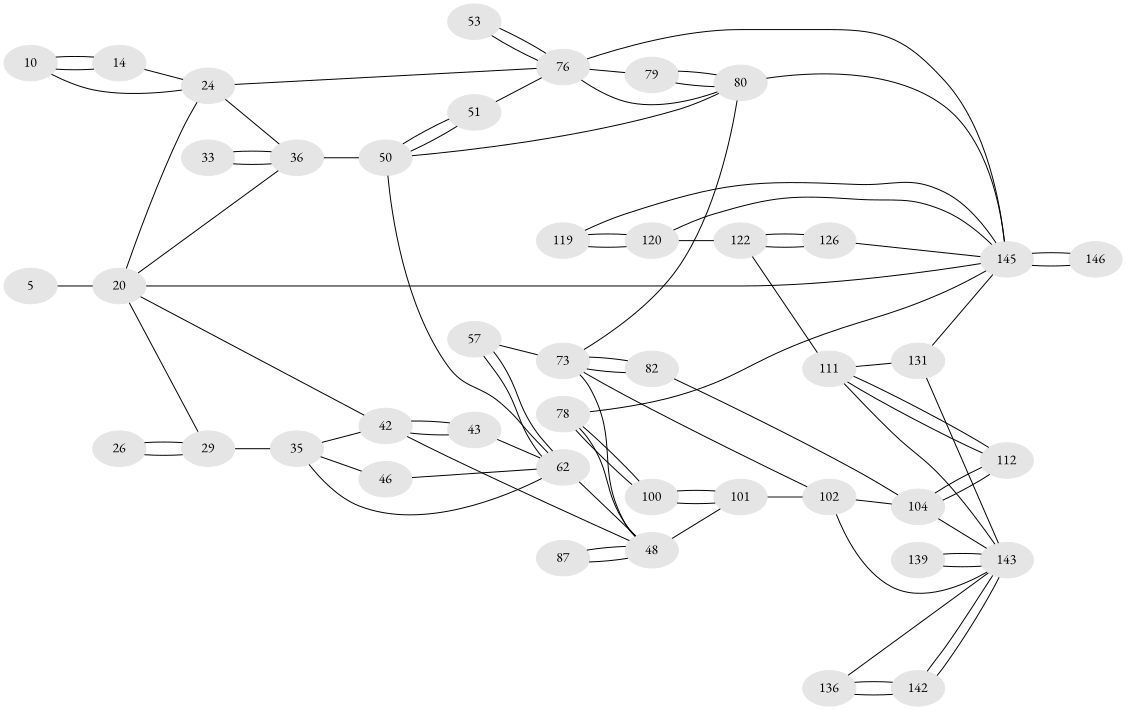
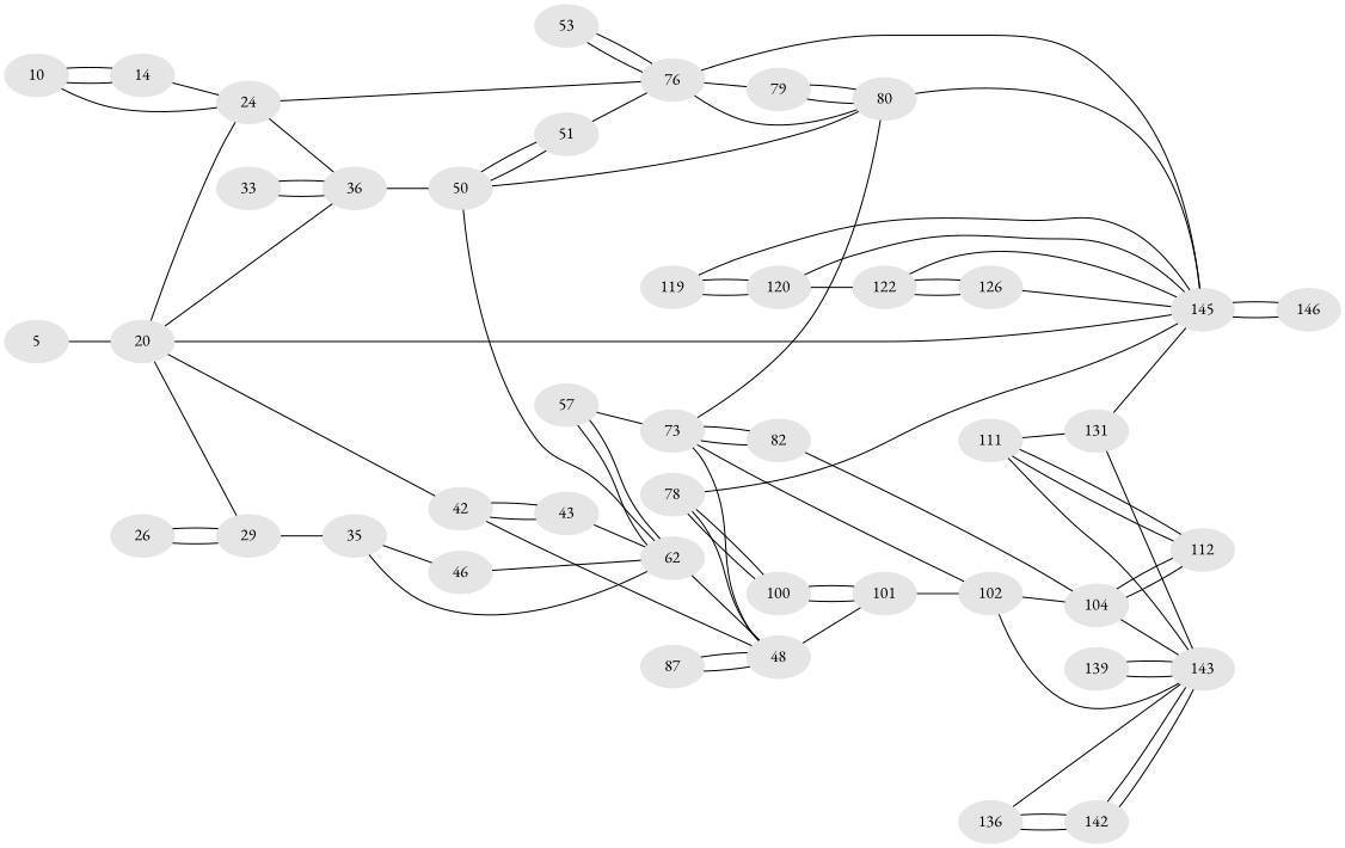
  graph {
    fontname="EB Garamond"
    rankdir=LR
    node [color=gray90 fontname="EB Garamond" style=filled]
    edge [fontname="EB Garamond"]
    20 [super="+16"]
    5
    14 [super="+11"]
    24 [super="+9+13"]
    29 [super="+23+22+25"]
    36 [super="+8+17"]
    42 [super="+18+27"]
    145 [super="+132+129+127+128"]
    10
    76 [super="+75+54"]
    35 [super="+34+28+30"]
    50 [super="+48+39+49"]
    43
    n14 [label=48 super="+86+64+66+70"]
    146 [super="+144"]
    80 [super="+72+61+74"]
    79
    26
    46
    62 [super="+44+45+56"]
    33
    51 [super="+40"]
    101 [super="+90+89"]
    53
    57
    73 [super="+69+71"]
    82 [super="+81"]
    102 [super="+84"]
    104 [super="+103+94"]
    143 [super="+138+137+141"]
    78
    100
    112 [super="+95"]
    87
    111 [super="+96"]
    131 [super="+130"]
    119
    120 [super="+116"]
    122 [super="+121"]
    126
    136 [super="+135"]
    142
    139
    20 -- 24
    20 -- 29 [weight=2]
    20 -- 36 [weight=2]
    20 -- 42 [weight=2]
    20 -- 145 [weight=2]
    5 -- 20
    14 -- 24
    24 -- 36
    24 -- 76 [weight=2]
    29 -- 35 [weight=2]
    36 -- 50 [weight=2]
    42 -- 43 [weight=2]
    42 -- 43
    42 -- n14
    145 -- 146 [weight=4]
    145 -- 146
    10 -- 14 [weight=2]
    10 -- 14
    10 -- 24
    76 -- 145
    76 -- 80
    76 -- 79
-   35 -- 42
    35 -- 46 [weight=2]
    35 -- 62
    50 -- 80 [weight=2]
    50 -- 62
    50 -- 51 [weight=2]
    50 -- 51
    43 -- 62
    n14 -- 101
    80 -- 145
    79 -- 80 [weight=2]
    79 -- 80
    26 -- 29 [weight=3]
    26 -- 29
    46 -- 62
    62 -- n14
    33 -- 36 [weight=2]
    33 -- 36
    51 -- 76 [weight=2]
    101 -- 102 [weight=2]
    53 -- 76 [weight=3]
    53 -- 76
    57 -- 62 [weight=2]
    57 -- 62
    57 -- 73
    73 -- n14
    73 -- 80 [weight=3]
    73 -- 82 [weight=2]
    73 -- 82
    73 -- 102
    82 -- 104 [weight=2]
    102 -- 104
    102 -- 143
    104 -- 143
    104 -- 112 [weight=2]
    104 -- 112
    78 -- 145
    78 -- n14
    78 -- 100
    78 -- 100
    100 -- 101 [weight=2]
    100 -- 101
    87 -- n14 [weight=2]
    87 -- n14
    111 -- 143
    111 -- 112 [weight=2]
    111 -- 112
    111 -- 131
    131 -- 145 [weight=3]
    131 -- 143 [weight=3]
    119 -- 145
    119 -- 120 [weight=2]
    119 -- 120
    120 -- 145
    120 -- 122
-   122 -- 111
+   122 -- 145
    122 -- 126 [weight=2]
    122 -- 126
    126 -- 145
    136 -- 143 [weight=2]
    136 -- 142 [weight=2]
    136 -- 142
    142 -- 143
    142 -- 143
    139 -- 143 [weight=3]
    139 -- 143
  }
